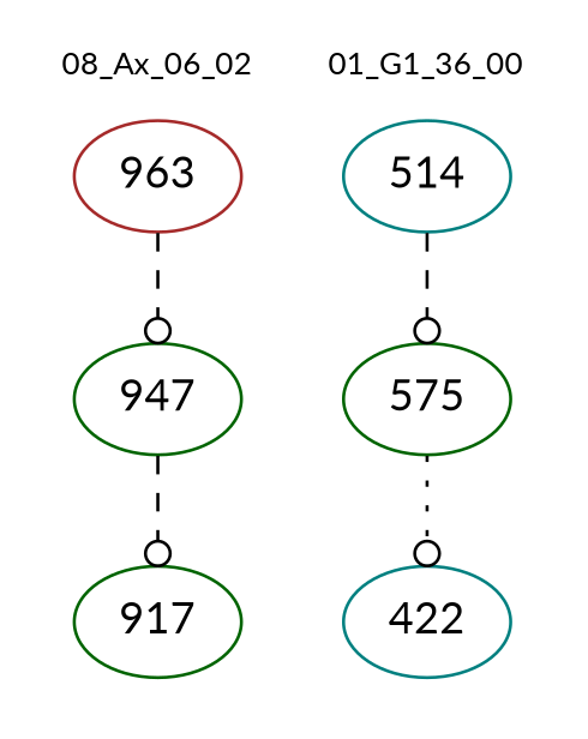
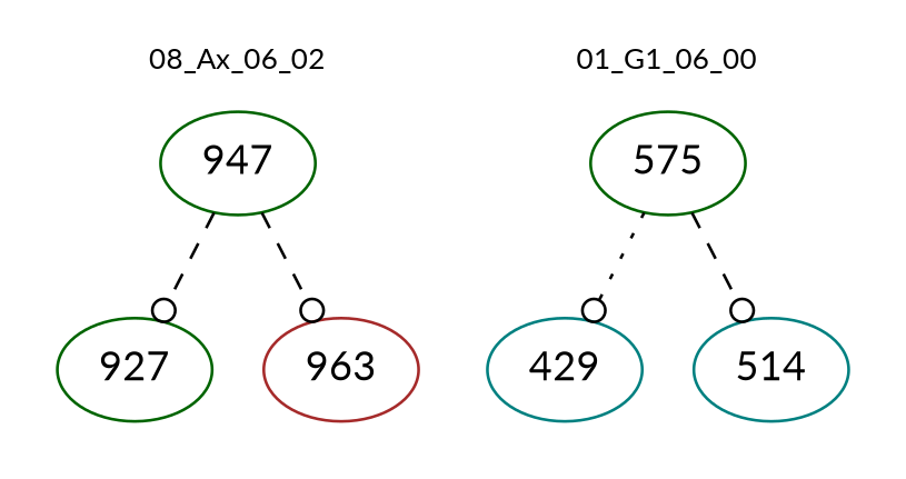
  digraph {
    fontname=Lato
    node [color=darkgreen fontname=Lato]
    edge [arrowhead=odot color=black fontname=Lato style=dashed]
    n1 [label=947]
-   n2 [label=917]
+   n2 [label=927]
    n3 [color=brown label=963]
    n4 [label=575]
-   n5 [color=teal label=422]
+   n5 [color=teal label=429]
    n6 [color=teal label=514]
    subgraph cluster_1 {
      color=white
      fontsize=10
      label="08_Ax_06_02"
      n1
      n2
      n3
    }
    subgraph cluster_2 {
      color=white
      fontsize=10
-     label="01_G1_36_00"
+     label="01_G1_06_00"
      n4
      n5
      n6
    }
    n1 -> n2
-   n3 -> n1
+   n1 -> n3
    n4 -> n5 [style=dotted]
-   n6 -> n4
+   n4 -> n6
  }
